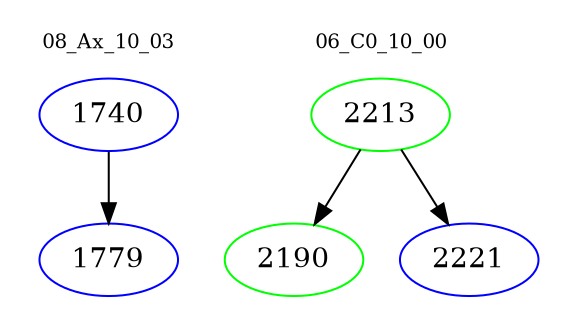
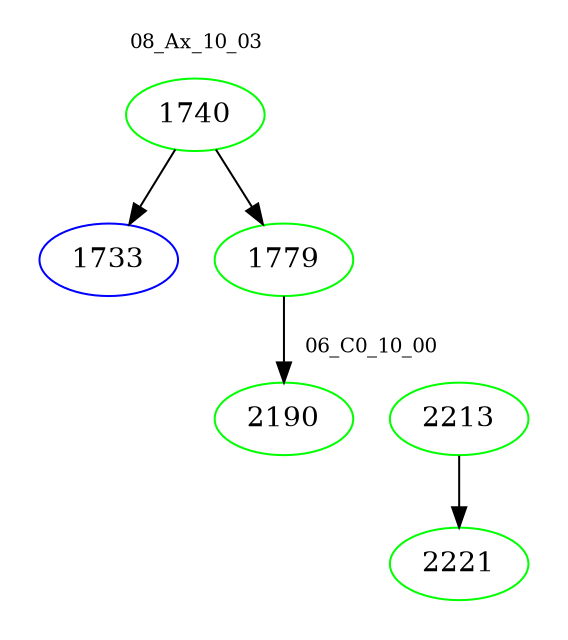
  digraph {
    node [color=green]
    edge [color=black]
-   n1 [color=blue label=1740]
-   n3 [color=blue label=1779]
+   n1 [label=1740]
+   n2 [color=blue label=1733]
+   n3 [label=1779]
    n4 [label=2213]
    n5 [label=2190]
-   n6 [color=blue label=2221]
+   n6 [label=2221]
    subgraph cluster_1 {
      color=white
      fontsize=10
      label="08_Ax_10_03"
      n1
+     n2
      n3
    }
    subgraph cluster_2 {
      color=white
      fontsize=10
      label="06_C0_10_00"
      n4
      n5
      n6
    }
+   n1 -> n2
    n1 -> n3
-   n4 -> n5
+   n3 -> n5
    n4 -> n6
  }
